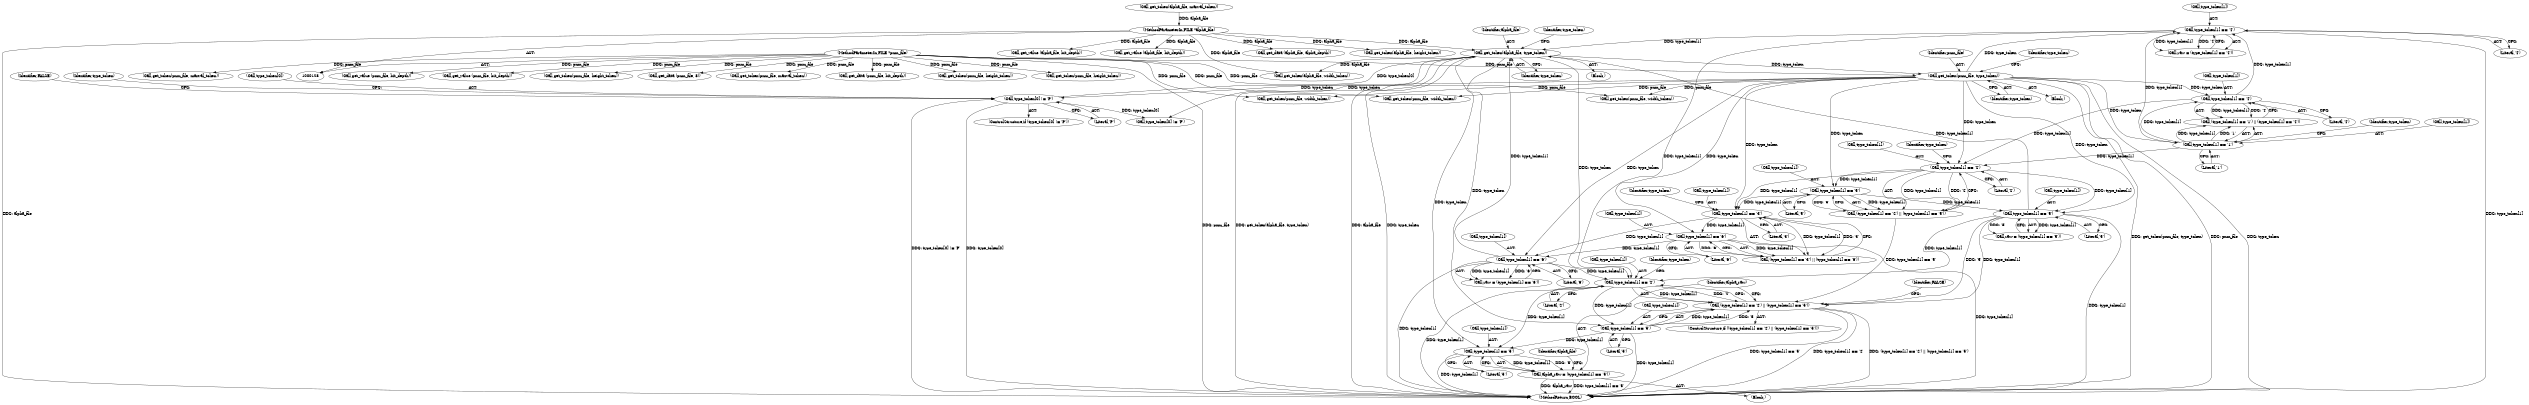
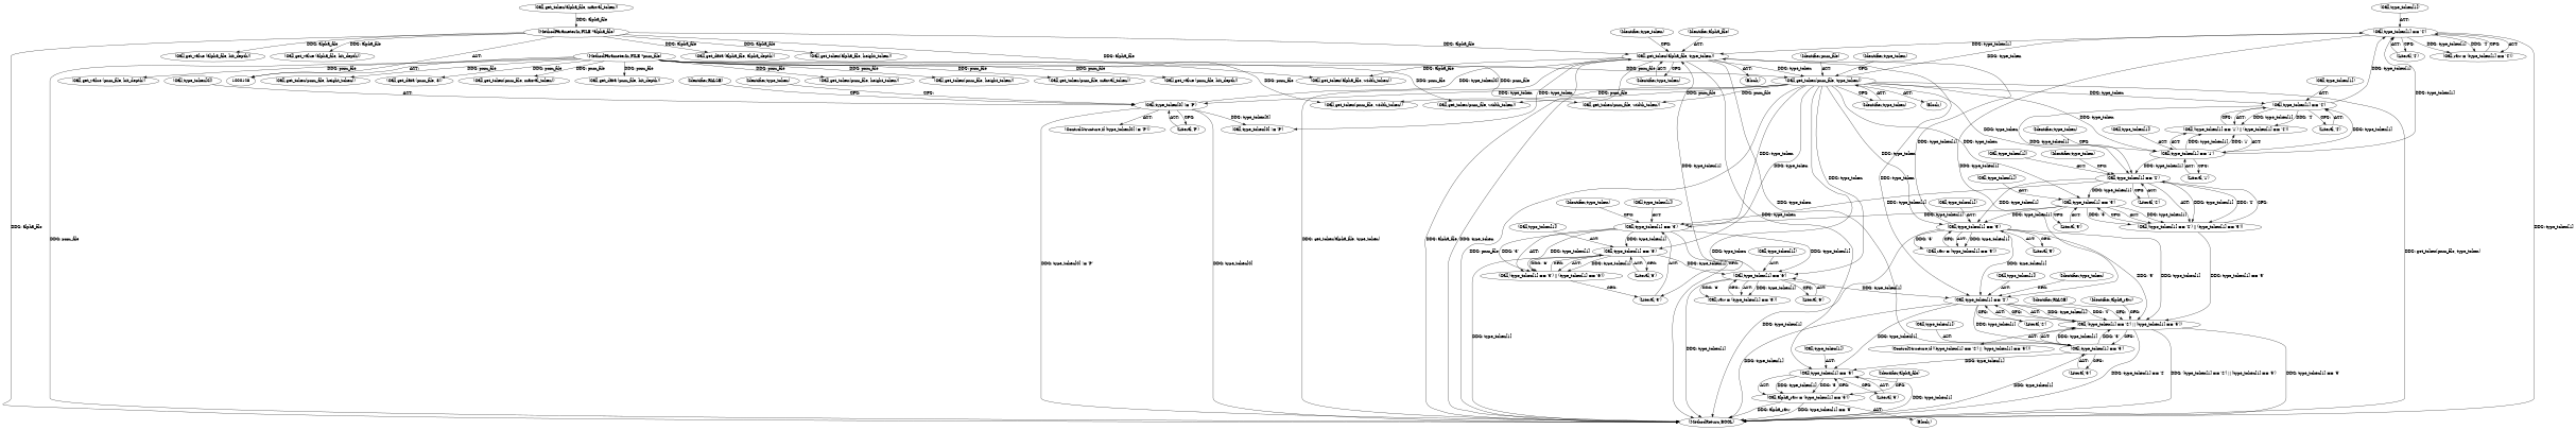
  digraph {
    n1 [label="(Call,type_token[1] == '2')"]
    n2 [label="(Call,(type_token[1] == '2') || (type_token[1] == '5'))"]
    n3 [label="(Call,type_token[1] == '5')"]
    n4 [label="(Call,type_token[1] == '5')"]
    n5 [label="(MethodReturn,BOOL)"]
    n6 [label="(Literal,'2')"]
    n7 [label="(ControlStructure,if ((type_token[1] == '2') || (type_token[1] == '5')))"]
    n8 [label="(Literal,'5')"]
    n9 [label="(Call,alpha_raw = (type_token[1] == '5'))"]
    n10 [label="(Literal,'5')"]
    n11 [label="(Call,type_token[1] == '4')"]
    n12 [label="(Call,get_token(alpha_file, type_token))"]
    n13 [label="(Literal,'4')"]
    n14 [label="(Call,raw = (type_token[1] == '4'))"]
    n15 [label="(Call,get_token(pnm_file, type_token))"]
    n16 [label="(Block,)"]
    n17 [label="(Call,get_token(alpha_file, width_token))"]
    n18 [label="(Call,type_token[0] != 'P')"]
    n19 [label="(Identifier,type_token)"]
    n20 [label="(Call,type_token[1] == '4')"]
    n21 [label="(Call,type_token[1] == '2')"]
    n22 [label="(Literal,'4')"]
    n23 [label="(Call,(type_token[1] == '1') || (type_token[1] == '4'))"]
    n24 [label="(Call,type_token[1] == '5')"]
    n25 [label="(Call,type_token[1] == '5')"]
    n26 [label="(Call,type_token[1] == '3')"]
    n27 [label="(Call,(type_token[1] == '2') || (type_token[1] == '5'))"]
    n28 [label="(Literal,'2')"]
    n29 [label="(Call,type_token[1] == '1')"]
    n30 [label="(Call,type_token[1] == '6')"]
    n31 [label="(Call,type_token[1] == '6')"]
    n32 [label="(Call,type_token[0] != 'P')"]
    n33 [label="(Identifier,type_token)"]
    n34 [label="(Block,)"]
    n35 [label="(Call,get_token(pnm_file, width_token))"]
    n36 [label="(Call,get_token(pnm_file, width_token))"]
    n37 [label="(Call,get_token(pnm_file, width_token))"]
    n38 [label="(Literal,'1')"]
    n39 [label="(Literal,'5')"]
    n40 [label="(Call,raw = (type_token[1] == '5'))"]
    n41 [label="(Literal,'5')"]
    n42 [label="(Call,raw = (type_token[1] == '6'))"]
    n43 [label="(Literal,'6')"]
    n44 [label="(Call,(type_token[1] == '3') || (type_token[1] == '6'))"]
    n45 [label="(Literal,'6')"]
    n46 [label="(Literal,'3')"]
    n47 [label="(ControlStructure,if (type_token[0] != 'P'))"]
    n48 [label="(Literal,'P')"]
    n49 [label="(MethodParameterIn,FILE *pnm_file)"]
    n50 [label="(Call,get_data (pnm_file, bit_depth))"]
    n51 [label="(Call,get_token(pnm_file, height_token))"]
    n52 [label="(Call,get_token(pnm_file, height_token))"]
    n53 [label="(Call,get_token(pnm_file, maxval_token))"]
    n54 [label="(Call,get_value (pnm_file, bit_depth))"]
    n55 [label="(Call,get_value (pnm_file, bit_depth))"]
    n56 [label="(Call,get_token(pnm_file, height_token))"]
    n57 [label="(Call,get_data (pnm_file, 8))"]
    n58 [label="(Call,get_token(pnm_file, maxval_token))"]
    1000128
    n60 [label="(MethodParameterIn,FILE *alpha_file)"]
    n61 [label="(Call,get_data (alpha_file, alpha_depth))"]
    n62 [label="(Call,get_token(alpha_file, height_token))"]
    n63 [label="(Call,get_value (alpha_file, bit_depth))"]
    n64 [label="(Call,get_value (alpha_file, bit_depth))"]
    n65 [label="(Call,get_token(alpha_file, maxval_token))"]
    n66 [label="(Block,)"]
    n67 [label="(Call,type_token[1])"]
    n68 [label="(Call,type_token[1])"]
    n69 [label="(Identifier,type_token)"]
    n70 [label="(Identifier,pnm_file)"]
    n71 [label="(Call,type_token[1])"]
    n72 [label="(Identifier,type_token)"]
    n73 [label="(Call,type_token[1])"]
    n74 [label="(Call,type_token[1])"]
    n75 [label="(Identifier,alpha_file)"]
    n76 [label="(Identifier,FALSE)"]
    n77 [label="(Identifier,type_token)"]
    n78 [label="(Identifier,type_token)"]
    n79 [label="(Call,type_token[1])"]
    n80 [label="(Call,type_token[0])"]
    n81 [label="(Identifier,alpha_file)"]
    n82 [label="(Identifier,type_token)"]
    n83 [label="(Call,type_token[1])"]
    n84 [label="(Identifier,FALSE)"]
    n85 [label="(Call,type_token[1])"]
    n86 [label="(Call,type_token[1])"]
    n87 [label="(Identifier,type_token)"]
    n88 [label="(Call,type_token[1])"]
    n89 [label="(Identifier,type_token)"]
    n90 [label="(Identifier,alpha_raw)"]
    n91 [label="(Call,type_token[1])"]
    n92 [label="(Call,type_token[1])"]
    n1 -> n2 [label="AST: "]
    n1 -> n2 [label="DDG: type_token[1]"]
    n1 -> n2 [label="DDG: '2'"]
    n1 -> n3 [label="DDG: type_token[1]"]
    n1 -> n4 [label="DDG: type_token[1]"]
    n1 -> n5 [label="DDG: type_token[1]"]
    n1 -> n6 [label="CFG: "]
    n2 -> n1 [label="CFG: "]
    n2 -> n3 [label="CFG: "]
    n2 -> n5 [label="DDG: type_token[1] == '2'"]
    n2 -> n5 [label="DDG: (type_token[1] == '2') || (type_token[1] == '5')"]
    n2 -> n5 [label="DDG: type_token[1] == '5'"]
    n2 -> n7 [label="AST: "]
    n3 -> n2 [label="AST: "]
    n3 -> n2 [label="DDG: type_token[1]"]
    n3 -> n2 [label="DDG: '5'"]
    n3 -> n4 [label="DDG: type_token[1]"]
    n3 -> n5 [label="DDG: type_token[1]"]
    n3 -> n8 [label="CFG: "]
    n4 -> n5 [label="DDG: type_token[1]"]
    n4 -> n9 [label="AST: "]
    n4 -> n9 [label="DDG: type_token[1]"]
    n4 -> n9 [label="DDG: '5'"]
    n4 -> n10 [label="CFG: "]
    n6 -> n1 [label="AST: "]
    n8 -> n3 [label="AST: "]
    n9 -> n4 [label="CFG: "]
    n9 -> n5 [label="DDG: type_token[1] == '5'"]
    n9 -> n5 [label="DDG: alpha_raw"]
    n9 -> n66 [label="AST: "]
    n10 -> n4 [label="AST: "]
    n11 -> n1 [label="DDG: type_token[1]"]
    n11 -> n5 [label="DDG: type_token[1]"]
    n11 -> n12 [label="DDG: type_token[1]"]
    n11 -> n13 [label="CFG: "]
    n11 -> n14 [label="AST: "]
    n11 -> n14 [label="DDG: type_token[1]"]
    n11 -> n14 [label="DDG: '4'"]
    n12 -> n1 [label="DDG: type_token"]
    n12 -> n3 [label="DDG: type_token"]
    n12 -> n4 [label="DDG: type_token"]
    n12 -> n5 [label="DDG: get_token(alpha_file, type_token)"]
    n12 -> n5 [label="DDG: alpha_file"]
    n12 -> n5 [label="DDG: type_token"]
    n12 -> n15 [label="DDG: type_token"]
    n12 -> n16 [label="AST: "]
    n12 -> n17 [label="DDG: alpha_file"]
    n12 -> n18 [label="DDG: type_token"]
    n12 -> n19 [label="CFG: "]
    n13 -> n11 [label="AST: "]
    n14 -> n11 [label="CFG: "]
    n15 -> n5 [label="DDG: pnm_file"]
    n15 -> n5 [label="DDG: type_token"]
    n15 -> n5 [label="DDG: get_token(pnm_file, type_token)"]
    n15 -> n11 [label="DDG: type_token"]
    n15 -> n20 [label="DDG: type_token"]
    n15 -> n21 [label="DDG: type_token"]
    n15 -> n24 [label="DDG: type_token"]
    n15 -> n25 [label="DDG: type_token"]
    n15 -> n26 [label="DDG: type_token"]
    n15 -> n29 [label="DDG: type_token"]
    n15 -> n30 [label="DDG: type_token"]
    n15 -> n31 [label="DDG: type_token"]
    n15 -> n32 [label="DDG: type_token"]
    n15 -> n33 [label="CFG: "]
    n15 -> n34 [label="AST: "]
    n15 -> n35 [label="DDG: pnm_file"]
    n15 -> n36 [label="DDG: pnm_file"]
    n15 -> n37 [label="DDG: pnm_file"]
    n19 -> n12 [label="AST: "]
    n20 -> n11 [label="DDG: type_token[1]"]
    n20 -> n21 [label="DDG: type_token[1]"]
    n20 -> n22 [label="CFG: "]
    n20 -> n23 [label="AST: "]
    n20 -> n23 [label="DDG: type_token[1]"]
    n20 -> n23 [label="DDG: '4'"]
    n21 -> n24 [label="DDG: type_token[1]"]
    n21 -> n25 [label="DDG: type_token[1]"]
    n21 -> n26 [label="DDG: type_token[1]"]
    n21 -> n27 [label="AST: "]
    n21 -> n27 [label="DDG: type_token[1]"]
    n21 -> n27 [label="DDG: '2'"]
    n21 -> n28 [label="CFG: "]
    n22 -> n20 [label="AST: "]
    n23 -> n20 [label="CFG: "]
    n23 -> n29 [label="AST: "]
    n24 -> n1 [label="DDG: type_token[1]"]
    n24 -> n2 [label="DDG: type_token[1]"]
    n24 -> n2 [label="DDG: '5'"]
    n24 -> n5 [label="DDG: type_token[1]"]
    n24 -> n12 [label="DDG: type_token[1]"]
    n24 -> n39 [label="CFG: "]
    n24 -> n40 [label="AST: "]
    n24 -> n40 [label="DDG: type_token[1]"]
    n24 -> n40 [label="DDG: '5'"]
    n25 -> n24 [label="DDG: type_token[1]"]
    n25 -> n26 [label="DDG: type_token[1]"]
    n25 -> n27 [label="AST: "]
    n25 -> n27 [label="DDG: type_token[1]"]
    n25 -> n27 [label="DDG: '5'"]
    n25 -> n41 [label="CFG: "]
    n26 -> n30 [label="DDG: type_token[1]"]
    n26 -> n31 [label="DDG: type_token[1]"]
    n26 -> n44 [label="AST: "]
    n26 -> n44 [label="DDG: type_token[1]"]
    n26 -> n44 [label="DDG: '3'"]
    n26 -> n46 [label="CFG: "]
    n27 -> n2 [label="DDG: type_token[1] == '5'"]
    n27 -> n21 [label="CFG: "]
    n27 -> n25 [label="CFG: "]
    n28 -> n21 [label="AST: "]
    n29 -> n11 [label="DDG: type_token[1]"]
    n29 -> n20 [label="DDG: type_token[1]"]
    n29 -> n21 [label="DDG: type_token[1]"]
    n29 -> n23 [label="AST: "]
    n29 -> n23 [label="DDG: type_token[1]"]
    n29 -> n23 [label="DDG: '1'"]
    n29 -> n38 [label="CFG: "]
    n30 -> n1 [label="DDG: type_token[1]"]
    n30 -> n5 [label="DDG: type_token[1]"]
    n30 -> n12 [label="DDG: type_token[1]"]
    n30 -> n42 [label="AST: "]
    n30 -> n42 [label="DDG: type_token[1]"]
    n30 -> n42 [label="DDG: '6'"]
    n30 -> n43 [label="CFG: "]
    n31 -> n5 [label="DDG: type_token[1]"]
    n31 -> n30 [label="DDG: type_token[1]"]
    n31 -> n44 [label="AST: "]
    n31 -> n44 [label="DDG: type_token[1]"]
    n31 -> n44 [label="DDG: '6'"]
    n31 -> n45 [label="CFG: "]
    n32 -> n5 [label="DDG: type_token[0]"]
    n32 -> n5 [label="DDG: type_token[0] != 'P'"]
    n32 -> n12 [label="DDG: type_token[0]"]
    n32 -> n18 [label="DDG: type_token[0]"]
    n32 -> n47 [label="AST: "]
    n32 -> n48 [label="CFG: "]
    n33 -> n15 [label="AST: "]
    n38 -> n29 [label="AST: "]
    n39 -> n24 [label="AST: "]
    n40 -> n24 [label="CFG: "]
    n41 -> n25 [label="AST: "]
    n42 -> n30 [label="CFG: "]
    n43 -> n30 [label="AST: "]
-   n44 -> n26 [label="CFG: "]
+   n44 -> n46 [label="CFG: "]
    n44 -> n31 [label="CFG: "]
    n45 -> n31 [label="AST: "]
    n46 -> n26 [label="AST: "]
    n48 -> n32 [label="AST: "]
    n49 -> n5 [label="DDG: pnm_file"]
    n49 -> n15 [label="DDG: pnm_file"]
    n49 -> n35 [label="DDG: pnm_file"]
    n49 -> n36 [label="DDG: pnm_file"]
    n49 -> n37 [label="DDG: pnm_file"]
    n49 -> n50 [label="DDG: pnm_file"]
    n49 -> n51 [label="DDG: pnm_file"]
    n49 -> n52 [label="DDG: pnm_file"]
    n49 -> n53 [label="DDG: pnm_file"]
    n49 -> n54 [label="DDG: pnm_file"]
    n49 -> n55 [label="DDG: pnm_file"]
    n49 -> n56 [label="DDG: pnm_file"]
    n49 -> n57 [label="DDG: pnm_file"]
    n49 -> n58 [label="DDG: pnm_file"]
    n49 -> 1000128 [label="AST: "]
    n60 -> n5 [label="DDG: alpha_file"]
    n60 -> n12 [label="DDG: alpha_file"]
    n60 -> n17 [label="DDG: alpha_file"]
    n60 -> 1000128 [label="AST: "]
    n60 -> n61 [label="DDG: alpha_file"]
    n60 -> n62 [label="DDG: alpha_file"]
    n60 -> n63 [label="DDG: alpha_file"]
    n60 -> n64 [label="DDG: alpha_file"]
    n65 -> n60 [label="DDG: alpha_file"]
    n67 -> n30 [label="AST: "]
    n68 -> n1 [label="AST: "]
    n69 -> n32 [label="CFG: "]
    n70 -> n15 [label="AST: "]
    n71 -> n26 [label="AST: "]
    n72 -> n12 [label="CFG: "]
    n73 -> n20 [label="AST: "]
    n74 -> n25 [label="AST: "]
    n75 -> n12 [label="AST: "]
    n76 -> n2 [label="CFG: "]
    n77 -> n29 [label="CFG: "]
    n78 -> n15 [label="CFG: "]
    n79 -> n3 [label="AST: "]
    n80 -> n32 [label="AST: "]
    n81 -> n9 [label="CFG: "]
    n82 -> n1 [label="CFG: "]
    n83 -> n11 [label="AST: "]
    n84 -> n32 [label="CFG: "]
    n85 -> n24 [label="AST: "]
    n86 -> n31 [label="AST: "]
    n87 -> n21 [label="CFG: "]
    n88 -> n21 [label="AST: "]
    n89 -> n26 [label="CFG: "]
    n90 -> n2 [label="CFG: "]
-   n90 -> n9 [label="AST: "]
    n91 -> n29 [label="AST: "]
    n92 -> n4 [label="AST: "]
  }
